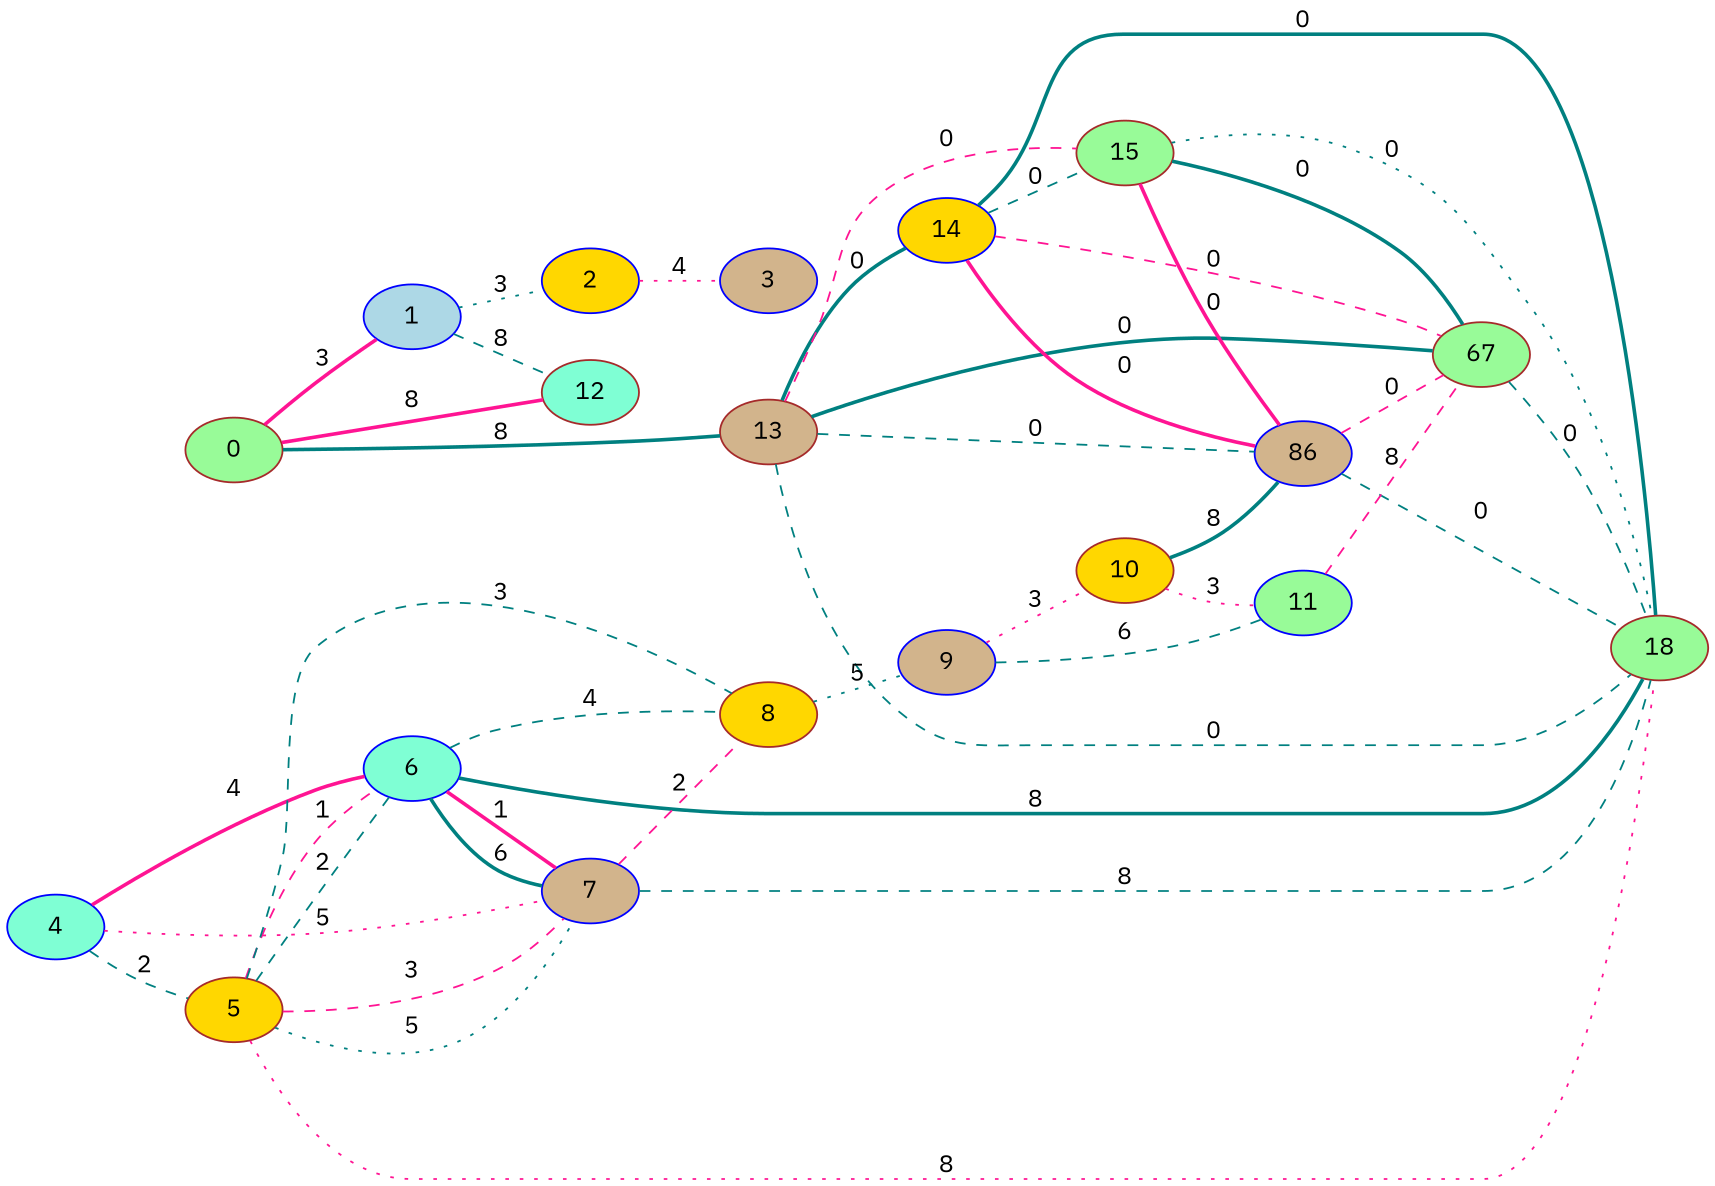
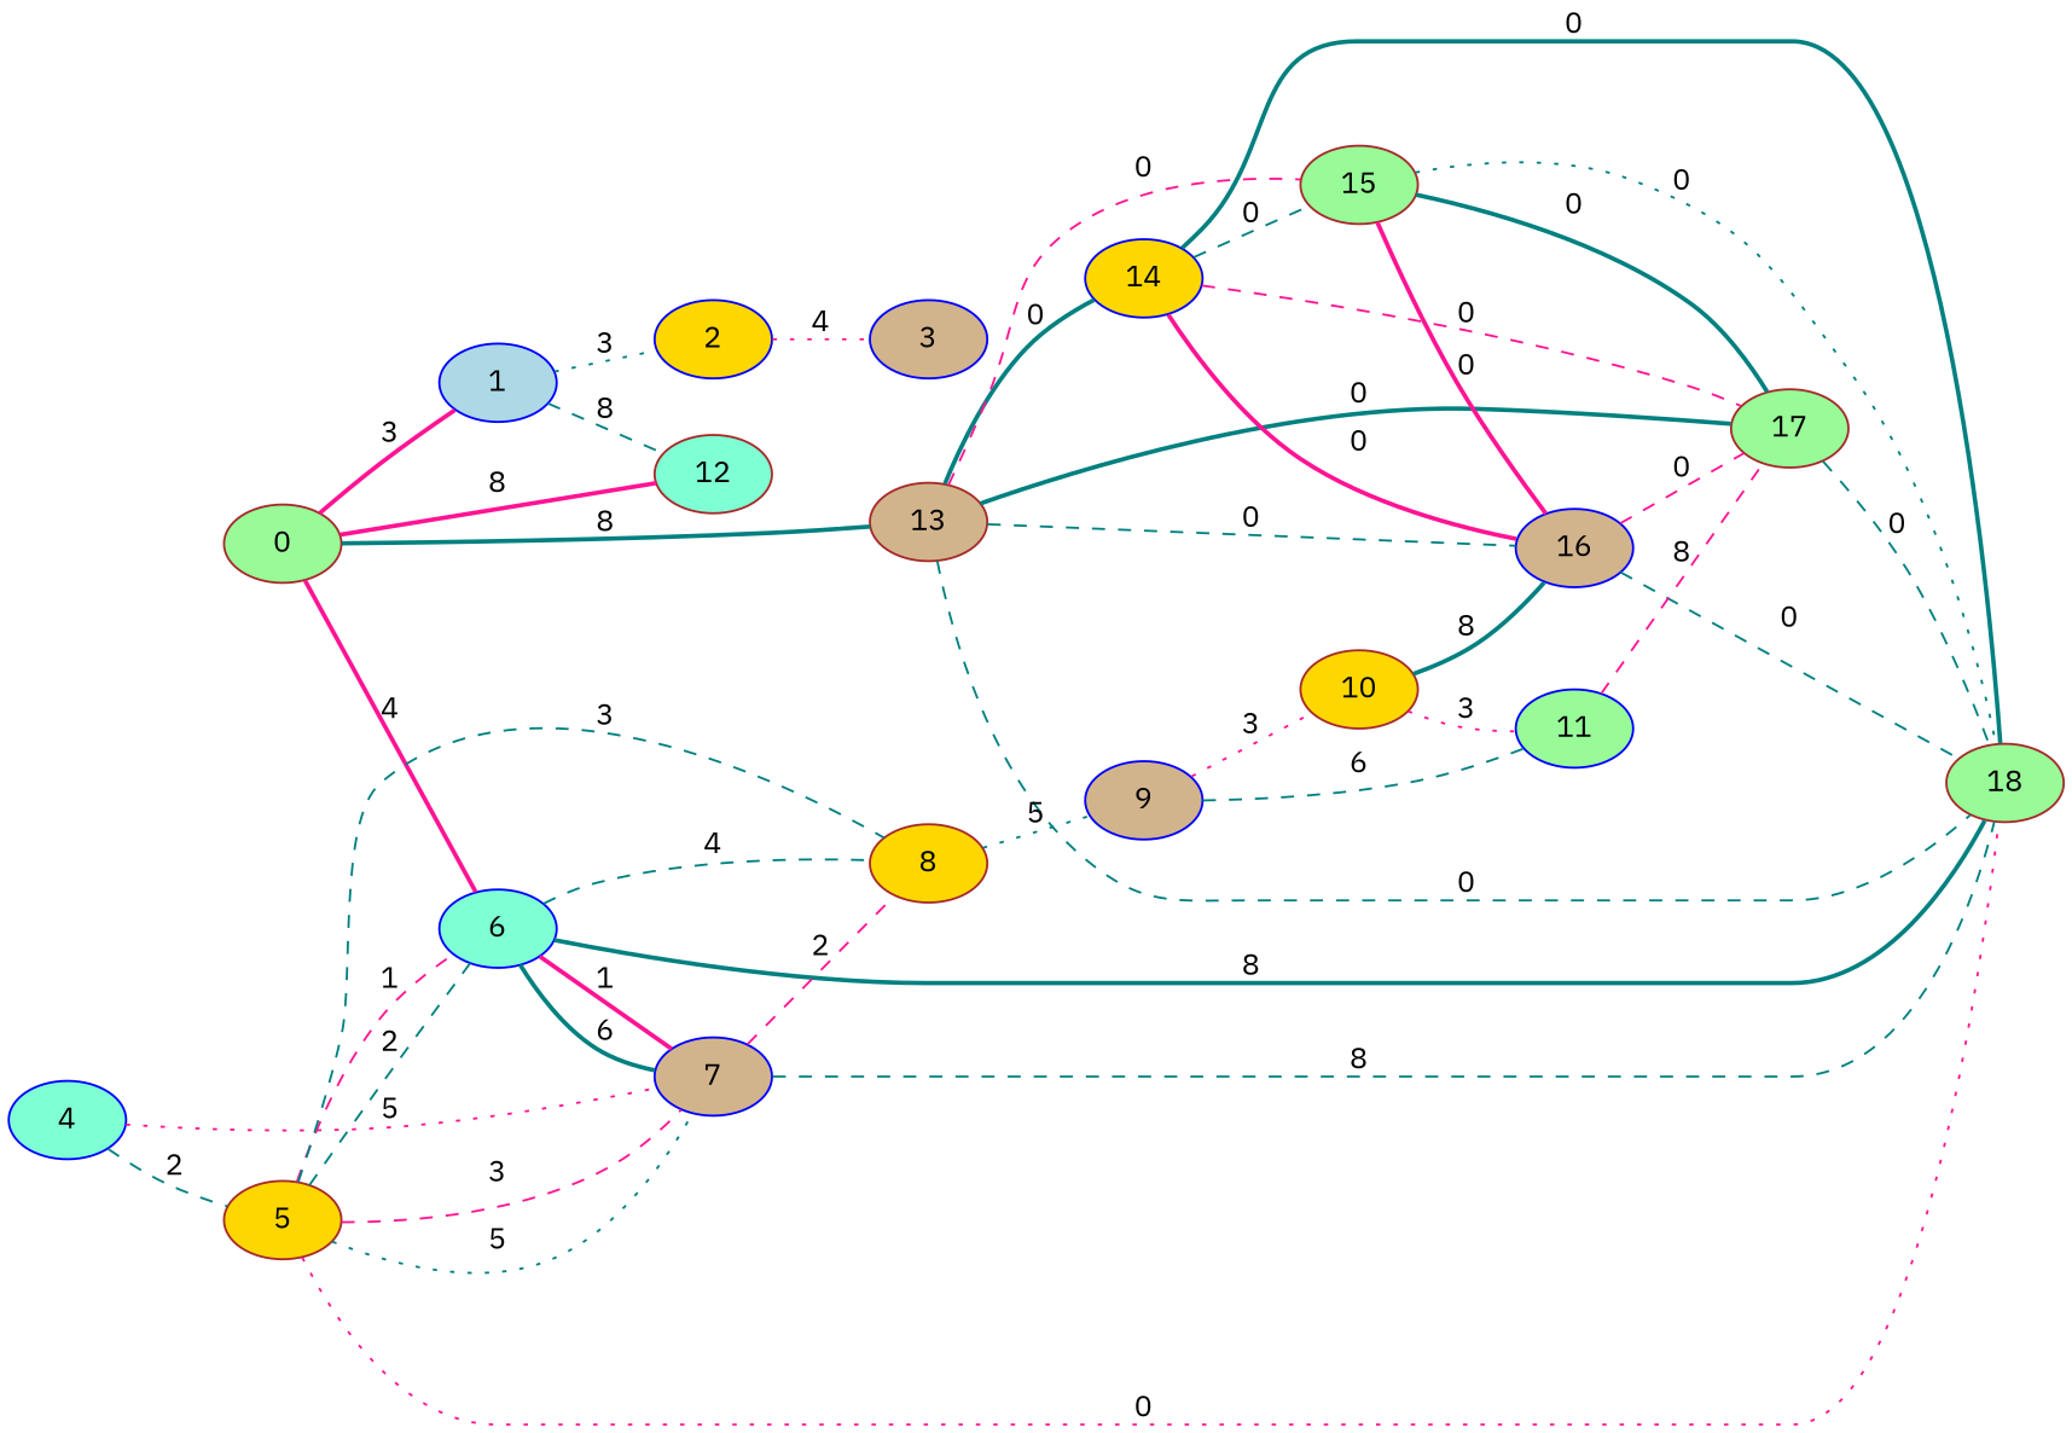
  graph {
    fontname="IBM Plex Sans"
    rankdir=LR
    node [color=blue fillcolor=palegreen fontname="IBM Plex Sans" style=filled weight=1]
    edge [color=teal fontname="IBM Plex Sans" style=dashed]
    0 [color=brown]
    1 [fillcolor=lightblue]
    12 [color=brown fillcolor=aquamarine weight=4]
    13 [color=brown fillcolor=tan weight=3]
    2 [fillcolor=gold]
    18 [color=brown weight=3]
-   16 [fillcolor=tan weight=3 label=86]
-   17 [color=brown weight=3 label=67]
+   16 [fillcolor=tan weight=3]
+   17 [color=brown weight=3]
    14 [fillcolor=gold weight=3]
    15 [color=brown weight=3]
    3 [fillcolor=tan]
    4 [fillcolor=aquamarine]
    5 [color=brown fillcolor=gold]
    6 [fillcolor=aquamarine]
    7 [fillcolor=tan]
    8 [color=brown fillcolor=gold]
    9 [fillcolor=tan]
    10 [color=brown fillcolor=gold]
    11
    0 -- 1 [color=deeppink label=3 style=bold]
    0 -- 12 [color=deeppink label=8 style=bold]
    0 -- 13 [label=8 style=bold]
    1 -- 12 [label=8]
    1 -- 2 [label=3 style=dotted]
    13 -- 18 [label=0]
    13 -- 16 [label=0]
    13 -- 17 [label=0 style=bold]
    13 -- 14 [label=0 style=bold]
    13 -- 15 [color=deeppink label=0]
    2 -- 3 [color=deeppink label=4 style=dotted]
    16 -- 18 [label=0]
    16 -- 17 [color=deeppink label=0]
    17 -- 18 [label=0]
    14 -- 18 [label=0 style=bold]
    14 -- 16 [color=deeppink label=0 style=bold]
    14 -- 17 [color=deeppink label=0]
    14 -- 15 [label=0]
    15 -- 18 [label=0 style=dotted]
    15 -- 16 [color=deeppink label=0 style=bold]
    15 -- 17 [label=0 style=bold]
    4 -- 5 [label=2]
-   4 -- 6 [color=deeppink label=4 style=bold]
+   0 -- 6 [color=deeppink label=4 style=bold]
    4 -- 7 [color=deeppink label=5 style=dotted]
-   5 -- 18 [color=deeppink label=8 style=dotted]
+   5 -- 18 [color=deeppink label=0 style=dotted]
    5 -- 6 [label=2]
    5 -- 6 [color=deeppink label=1]
    5 -- 7 [color=deeppink label=3]
    5 -- 7 [label=5 style=dotted]
    5 -- 8 [label=3]
    6 -- 18 [label=8 style=bold]
    6 -- 7 [color=deeppink label=1 style=bold]
    6 -- 7 [label=6 style=bold]
    6 -- 8 [label=4]
    7 -- 18 [label=8]
    7 -- 8 [color=deeppink label=2]
    8 -- 9 [label=5 style=dotted]
    9 -- 10 [color=deeppink label=3 style=dotted]
    9 -- 11 [label=6]
    10 -- 16 [label=8 style=bold]
    10 -- 11 [color=deeppink label=3 style=dotted]
    11 -- 17 [color=deeppink label=8]
  }
